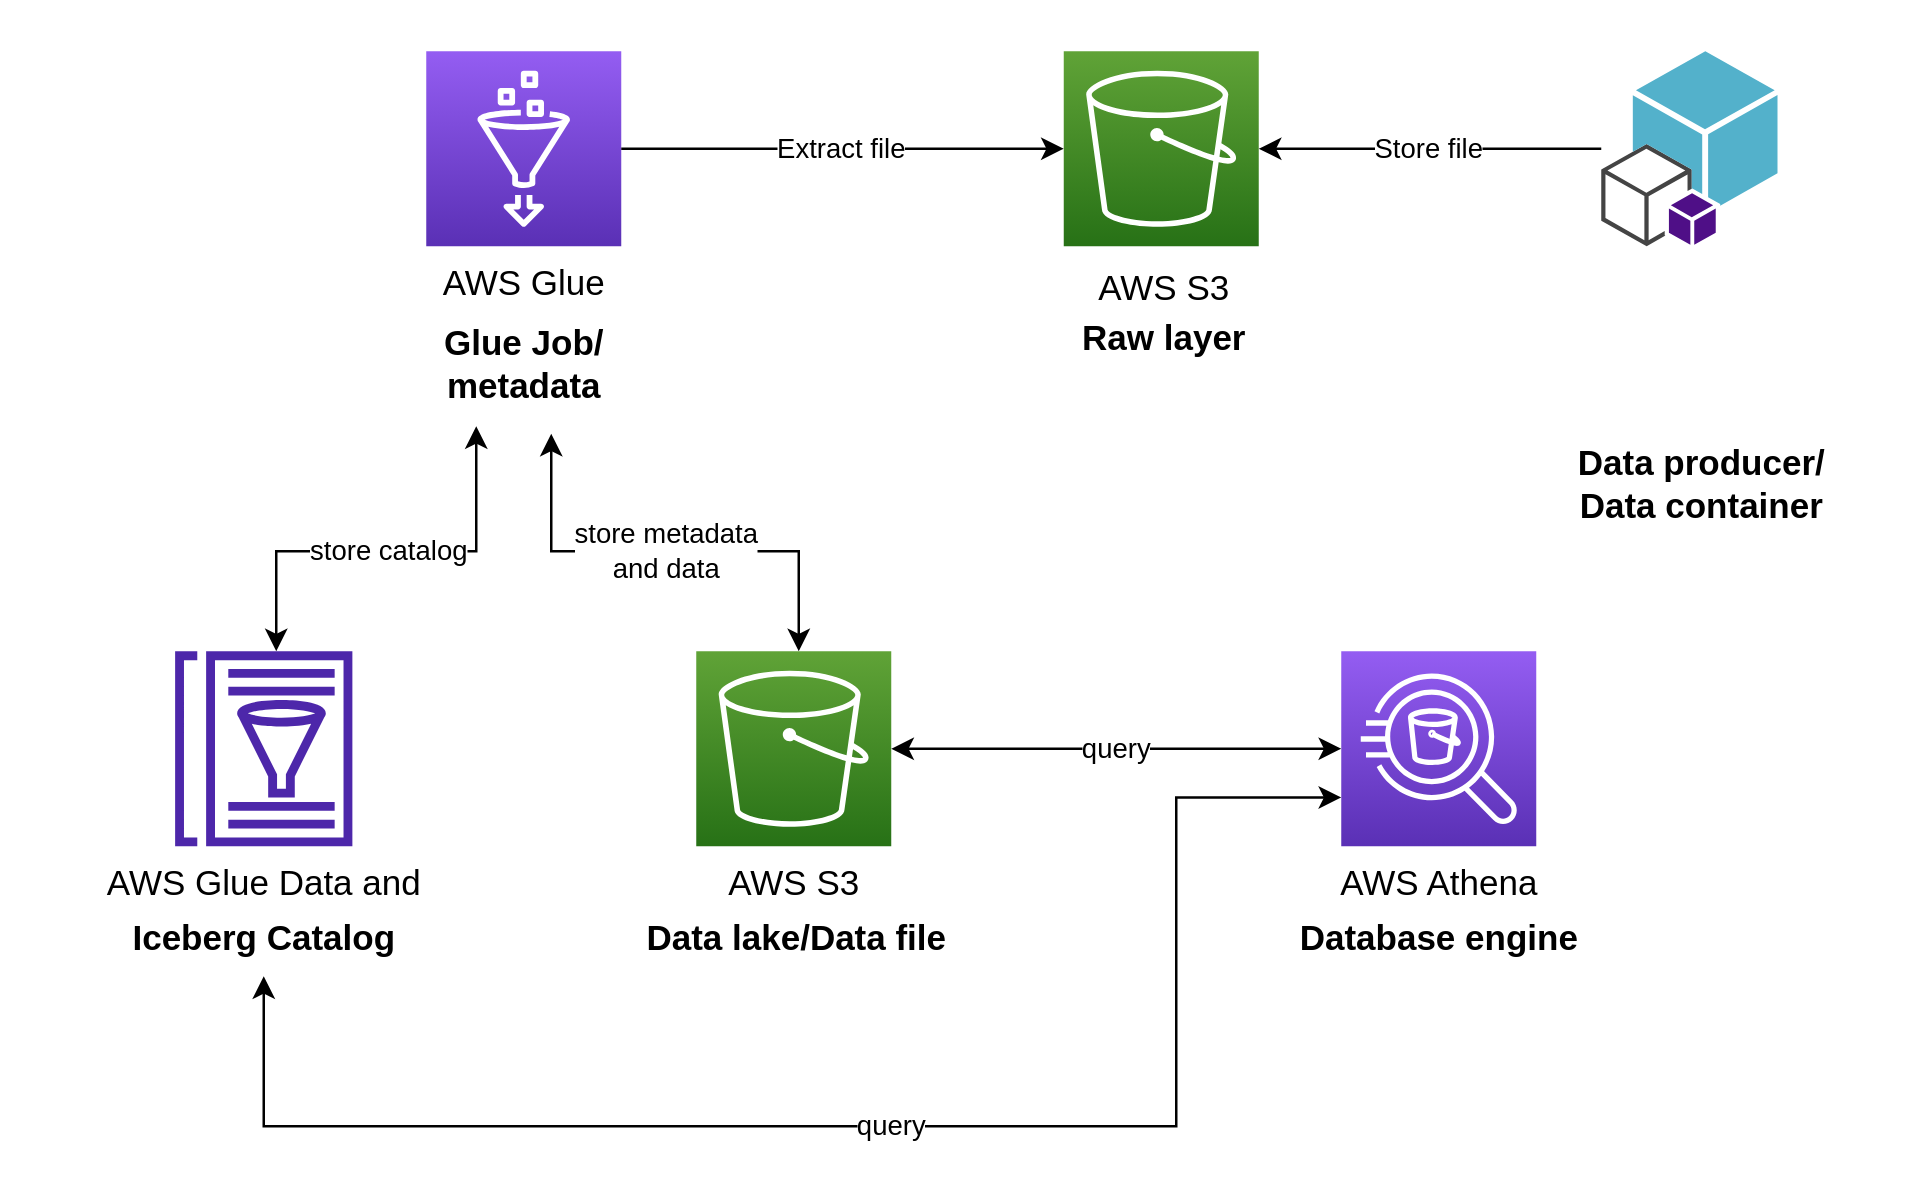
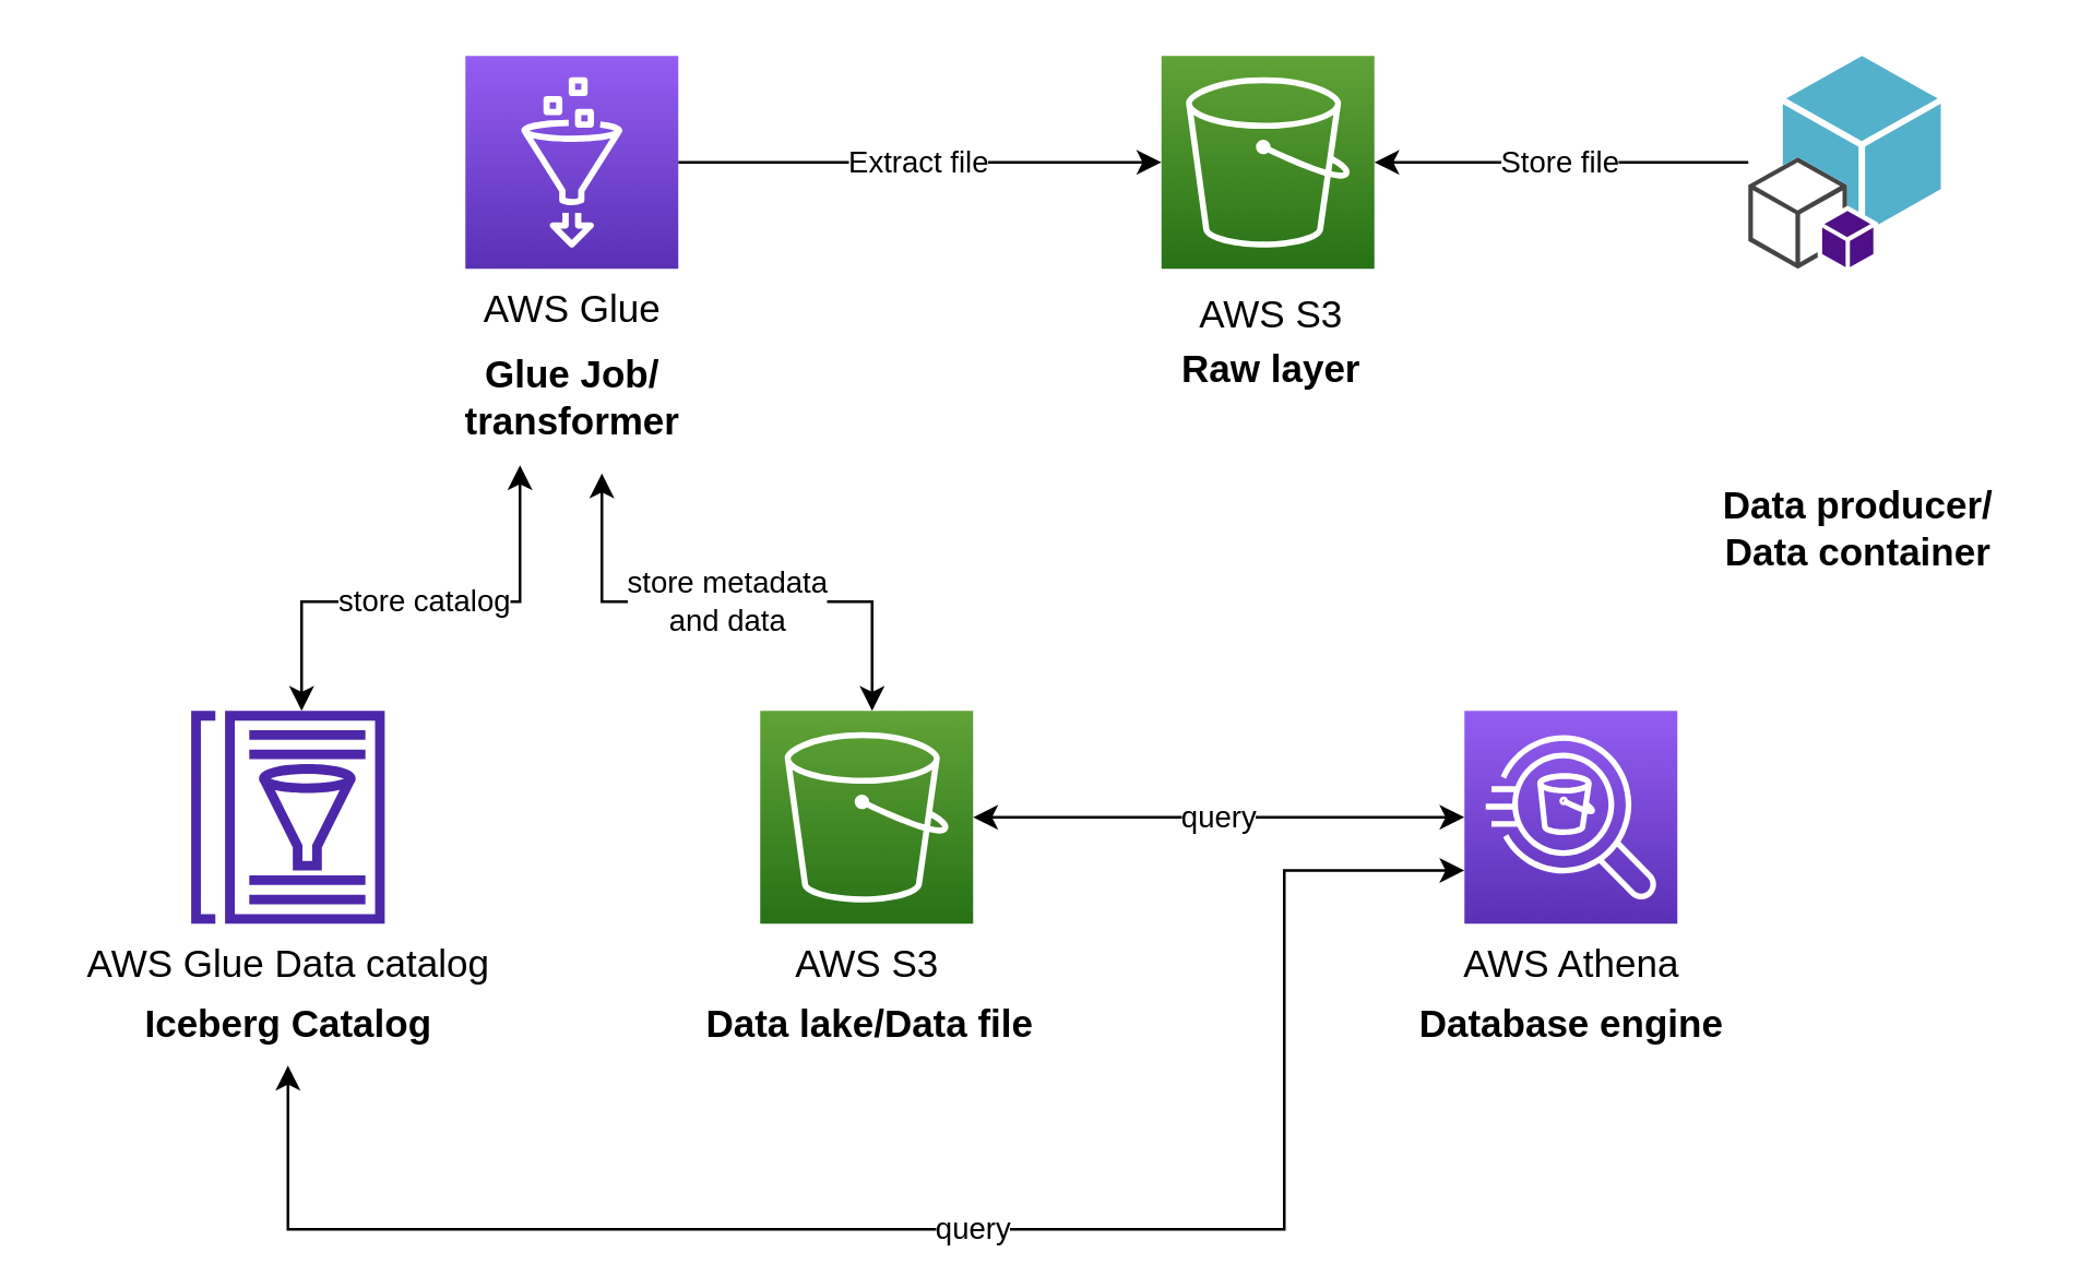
  <mxCell id="0" />
  <mxCell id="1" parent="0" />
  <mxCell id="2" value="" style="sketch=0;points=[[0,0,0],[0.25,0,0],[0.5,0,0],[0.75,0,0],[1,0,0],[0,1,0],[0.25,1,0],[0.5,1,0],[0.75,1,0],[1,1,0],[0,0.25,0],[0,0.5,0],[0,0.75,0],[1,0.25,0],[1,0.5,0],[1,0.75,0]];outlineConnect=0;fontColor=#232F3E;gradientColor=#945DF2;gradientDirection=north;fillColor=#5A30B5;strokeColor=#ffffff;dashed=0;verticalLabelPosition=bottom;verticalAlign=top;align=center;html=1;fontSize=12;fontStyle=0;aspect=fixed;shape=mxgraph.aws4.resourceIcon;resIcon=mxgraph.aws4.glue;" parent="1" vertex="1"><mxGeometry x="170" y="20" width="78" height="78" as="geometry" /></mxCell>
  <mxCell id="3" value="Extract file" style="edgeStyle=orthogonalEdgeStyle;rounded=0;orthogonalLoop=1;jettySize=auto;html=1;entryX=1;entryY=0.5;entryDx=0;entryDy=0;entryPerimeter=0;startArrow=classic;startFill=1;endArrow=none;endFill=0;" parent="1" source="4" target="2" edge="1"><mxGeometry relative="1" as="geometry" /></mxCell>
  <mxCell id="4" value="" style="sketch=0;points=[[0,0,0],[0.25,0,0],[0.5,0,0],[0.75,0,0],[1,0,0],[0,1,0],[0.25,1,0],[0.5,1,0],[0.75,1,0],[1,1,0],[0,0.25,0],[0,0.5,0],[0,0.75,0],[1,0.25,0],[1,0.5,0],[1,0.75,0]];outlineConnect=0;fontColor=#232F3E;gradientColor=#60A337;gradientDirection=north;fillColor=#277116;strokeColor=#ffffff;dashed=0;verticalLabelPosition=bottom;verticalAlign=top;align=center;html=1;fontSize=12;fontStyle=0;aspect=fixed;shape=mxgraph.aws4.resourceIcon;resIcon=mxgraph.aws4.s3;" parent="1" vertex="1"><mxGeometry x="425" y="20" width="78" height="78" as="geometry" /></mxCell>
  <mxCell id="5" value="Store file" style="edgeStyle=orthogonalEdgeStyle;rounded=0;orthogonalLoop=1;jettySize=auto;html=1;entryX=1;entryY=0.5;entryDx=0;entryDy=0;entryPerimeter=0;startArrow=none;startFill=0;" parent="1" source="6" target="4" edge="1"><mxGeometry relative="1" as="geometry" /></mxCell>
  <mxCell id="6" value="" style="outlineConnect=0;dashed=0;verticalLabelPosition=bottom;verticalAlign=top;align=center;html=1;shape=mxgraph.aws3.toolkit_for_visual_studio;fillColor=#53B1CB;gradientColor=none;" parent="1" vertex="1"><mxGeometry x="640" y="20" width="70.5" height="78" as="geometry" /></mxCell>
  <mxCell id="7" value="&lt;b style=&quot;font-size: 14px;&quot;&gt;Data producer/&lt;br&gt;Data container&lt;/b&gt;" style="text;html=1;align=center;verticalAlign=middle;resizable=0;points=[];autosize=1;strokeColor=none;fillColor=none;" parent="1" vertex="1"><mxGeometry x="620" y="168" width="120" height="50" as="geometry" /></mxCell>
  <mxCell id="8" value="&lt;span style=&quot;font-size: 14px;&quot;&gt;&lt;b&gt;Raw layer&lt;/b&gt;&lt;/span&gt;" style="text;html=1;align=center;verticalAlign=middle;resizable=0;points=[];autosize=1;strokeColor=none;fillColor=none;" parent="1" vertex="1"><mxGeometry x="420" y="120" width="90" height="30" as="geometry" /></mxCell>
  <mxCell id="9" value="&lt;span style=&quot;font-size: 14px;&quot;&gt;AWS S3&lt;/span&gt;" style="text;html=1;align=center;verticalAlign=middle;resizable=0;points=[];autosize=1;strokeColor=none;fillColor=none;" parent="1" vertex="1"><mxGeometry x="425" y="100" width="80" height="30" as="geometry" /></mxCell>
  <mxCell id="10" value="&lt;span style=&quot;font-size: 14px;&quot;&gt;AWS Glue&lt;/span&gt;" style="text;html=1;align=center;verticalAlign=middle;resizable=0;points=[];autosize=1;strokeColor=none;fillColor=none;" parent="1" vertex="1"><mxGeometry x="164" y="98" width="90" height="30" as="geometry" /></mxCell>
- <mxCell id="11" value="&lt;span style=&quot;font-size: 14px;&quot;&gt;&lt;b&gt;Glue Job/ &lt;br&gt;metadata&lt;/b&gt;&lt;/span&gt;" style="text;html=1;align=center;verticalAlign=middle;resizable=0;points=[];autosize=1;strokeColor=none;fillColor=none;" parent="1" vertex="1"><mxGeometry x="159" y="120" width="100" height="50" as="geometry" /></mxCell>
+ <mxCell id="11" value="&lt;span style=&quot;font-size: 14px;&quot;&gt;&lt;b&gt;Glue Job/ &lt;br&gt;transformer&lt;/b&gt;&lt;/span&gt;" style="text;html=1;align=center;verticalAlign=middle;resizable=0;points=[];autosize=1;strokeColor=none;fillColor=none;" parent="1" vertex="1"><mxGeometry x="159" y="120" width="100" height="50" as="geometry" /></mxCell>
  <mxCell id="12" value="store catalog" style="edgeStyle=orthogonalEdgeStyle;rounded=0;orthogonalLoop=1;jettySize=auto;html=1;startArrow=classic;startFill=1;" parent="1" source="14" target="11" edge="1"><mxGeometry relative="1" as="geometry"><Array as="points"><mxPoint x="110" y="220" /><mxPoint x="190" y="220" /></Array></mxGeometry></mxCell>
  <mxCell id="13" value="query" style="edgeStyle=orthogonalEdgeStyle;rounded=0;orthogonalLoop=1;jettySize=auto;html=1;entryX=0;entryY=0.75;entryDx=0;entryDy=0;entryPerimeter=0;startArrow=classic;startFill=1;" parent="1" source="16" target="23" edge="1"><mxGeometry relative="1" as="geometry"><Array as="points"><mxPoint x="105" y="450" /><mxPoint x="470" y="450" /><mxPoint x="470" y="319" /></Array></mxGeometry></mxCell>
  <mxCell id="14" value="" style="sketch=0;outlineConnect=0;fontColor=#232F3E;gradientColor=none;fillColor=#4D27AA;strokeColor=none;dashed=0;verticalLabelPosition=bottom;verticalAlign=top;align=center;html=1;fontSize=12;fontStyle=0;aspect=fixed;pointerEvents=1;shape=mxgraph.aws4.glue_data_catalog;" parent="1" vertex="1"><mxGeometry x="69" y="260" width="72" height="78" as="geometry" /></mxCell>
  <mxCell id="15" value="store metadata&lt;br&gt;and data" style="edgeStyle=orthogonalEdgeStyle;rounded=0;orthogonalLoop=1;jettySize=auto;html=1;entryX=0.61;entryY=1.06;entryDx=0;entryDy=0;entryPerimeter=0;startArrow=classic;startFill=1;" parent="1" source="19" target="11" edge="1"><mxGeometry relative="1" as="geometry"><Array as="points"><mxPoint x="319" y="220" /><mxPoint x="220" y="220" /></Array></mxGeometry></mxCell>
  <mxCell id="16" value="&lt;span style=&quot;font-size: 14px;&quot;&gt;&lt;b&gt;Iceberg Catalog&lt;/b&gt;&lt;/span&gt;" style="text;html=1;align=center;verticalAlign=middle;resizable=0;points=[];autosize=1;strokeColor=none;fillColor=none;" parent="1" vertex="1"><mxGeometry x="40" y="360" width="130" height="30" as="geometry" /></mxCell>
- <mxCell id="17" value="&lt;span style=&quot;font-size: 14px;&quot;&gt;AWS Glue Data and&lt;/span&gt;" style="text;html=1;align=center;verticalAlign=middle;resizable=0;points=[];autosize=1;strokeColor=none;fillColor=none;" parent="1" vertex="1"><mxGeometry x="20" y="338" width="170" height="30" as="geometry" /></mxCell>
+ <mxCell id="17" value="&lt;span style=&quot;font-size: 14px;&quot;&gt;AWS Glue Data catalog&lt;/span&gt;" style="text;html=1;align=center;verticalAlign=middle;resizable=0;points=[];autosize=1;strokeColor=none;fillColor=none;" parent="1" vertex="1"><mxGeometry x="20" y="338" width="170" height="30" as="geometry" /></mxCell>
  <mxCell id="18" value="" style="group" parent="1" vertex="1" connectable="0"><mxGeometry x="248" y="260" width="140" height="130" as="geometry" /></mxCell>
  <mxCell id="19" value="" style="sketch=0;points=[[0,0,0],[0.25,0,0],[0.5,0,0],[0.75,0,0],[1,0,0],[0,1,0],[0.25,1,0],[0.5,1,0],[0.75,1,0],[1,1,0],[0,0.25,0],[0,0.5,0],[0,0.75,0],[1,0.25,0],[1,0.5,0],[1,0.75,0]];outlineConnect=0;fontColor=#232F3E;gradientColor=#60A337;gradientDirection=north;fillColor=#277116;strokeColor=#ffffff;dashed=0;verticalLabelPosition=bottom;verticalAlign=top;align=center;html=1;fontSize=12;fontStyle=0;aspect=fixed;shape=mxgraph.aws4.resourceIcon;resIcon=mxgraph.aws4.s3;" parent="18" vertex="1"><mxGeometry x="30" width="78" height="78" as="geometry" /></mxCell>
  <mxCell id="20" value="&lt;span style=&quot;font-size: 14px;&quot;&gt;AWS S3&lt;/span&gt;" style="text;html=1;align=center;verticalAlign=middle;resizable=0;points=[];autosize=1;strokeColor=none;fillColor=none;" parent="18" vertex="1"><mxGeometry x="29" y="78" width="80" height="30" as="geometry" /></mxCell>
  <mxCell id="21" value="&lt;span style=&quot;font-size: 14px;&quot;&gt;&lt;b&gt;Data lake/Data file&lt;/b&gt;&lt;/span&gt;" style="text;html=1;align=center;verticalAlign=middle;resizable=0;points=[];autosize=1;strokeColor=none;fillColor=none;" parent="18" vertex="1"><mxGeometry y="100" width="140" height="30" as="geometry" /></mxCell>
  <mxCell id="22" value="" style="group" parent="1" vertex="1" connectable="0"><mxGeometry x="510" y="260" width="130" height="130" as="geometry" /></mxCell>
  <mxCell id="23" value="" style="sketch=0;points=[[0,0,0],[0.25,0,0],[0.5,0,0],[0.75,0,0],[1,0,0],[0,1,0],[0.25,1,0],[0.5,1,0],[0.75,1,0],[1,1,0],[0,0.25,0],[0,0.5,0],[0,0.75,0],[1,0.25,0],[1,0.5,0],[1,0.75,0]];outlineConnect=0;fontColor=#232F3E;gradientColor=#945DF2;gradientDirection=north;fillColor=#5A30B5;strokeColor=#ffffff;dashed=0;verticalLabelPosition=bottom;verticalAlign=top;align=center;html=1;fontSize=12;fontStyle=0;aspect=fixed;shape=mxgraph.aws4.resourceIcon;resIcon=mxgraph.aws4.athena;" parent="22" vertex="1"><mxGeometry x="26" width="78" height="78" as="geometry" /></mxCell>
  <mxCell id="24" value="&lt;span style=&quot;font-size: 14px;&quot;&gt;AWS Athena&lt;/span&gt;" style="text;html=1;align=center;verticalAlign=middle;resizable=0;points=[];autosize=1;strokeColor=none;fillColor=none;" parent="22" vertex="1"><mxGeometry x="15" y="78" width="100" height="30" as="geometry" /></mxCell>
  <mxCell id="25" value="&lt;span style=&quot;font-size: 14px;&quot;&gt;&lt;b&gt;Database engine&lt;/b&gt;&lt;/span&gt;" style="text;html=1;align=center;verticalAlign=middle;resizable=0;points=[];autosize=1;strokeColor=none;fillColor=none;" parent="22" vertex="1"><mxGeometry y="100" width="130" height="30" as="geometry" /></mxCell>
  <mxCell id="26" value="query" style="edgeStyle=orthogonalEdgeStyle;rounded=0;orthogonalLoop=1;jettySize=auto;html=1;startArrow=classic;startFill=1;" parent="1" source="19" target="23" edge="1"><mxGeometry relative="1" as="geometry" /></mxCell>
